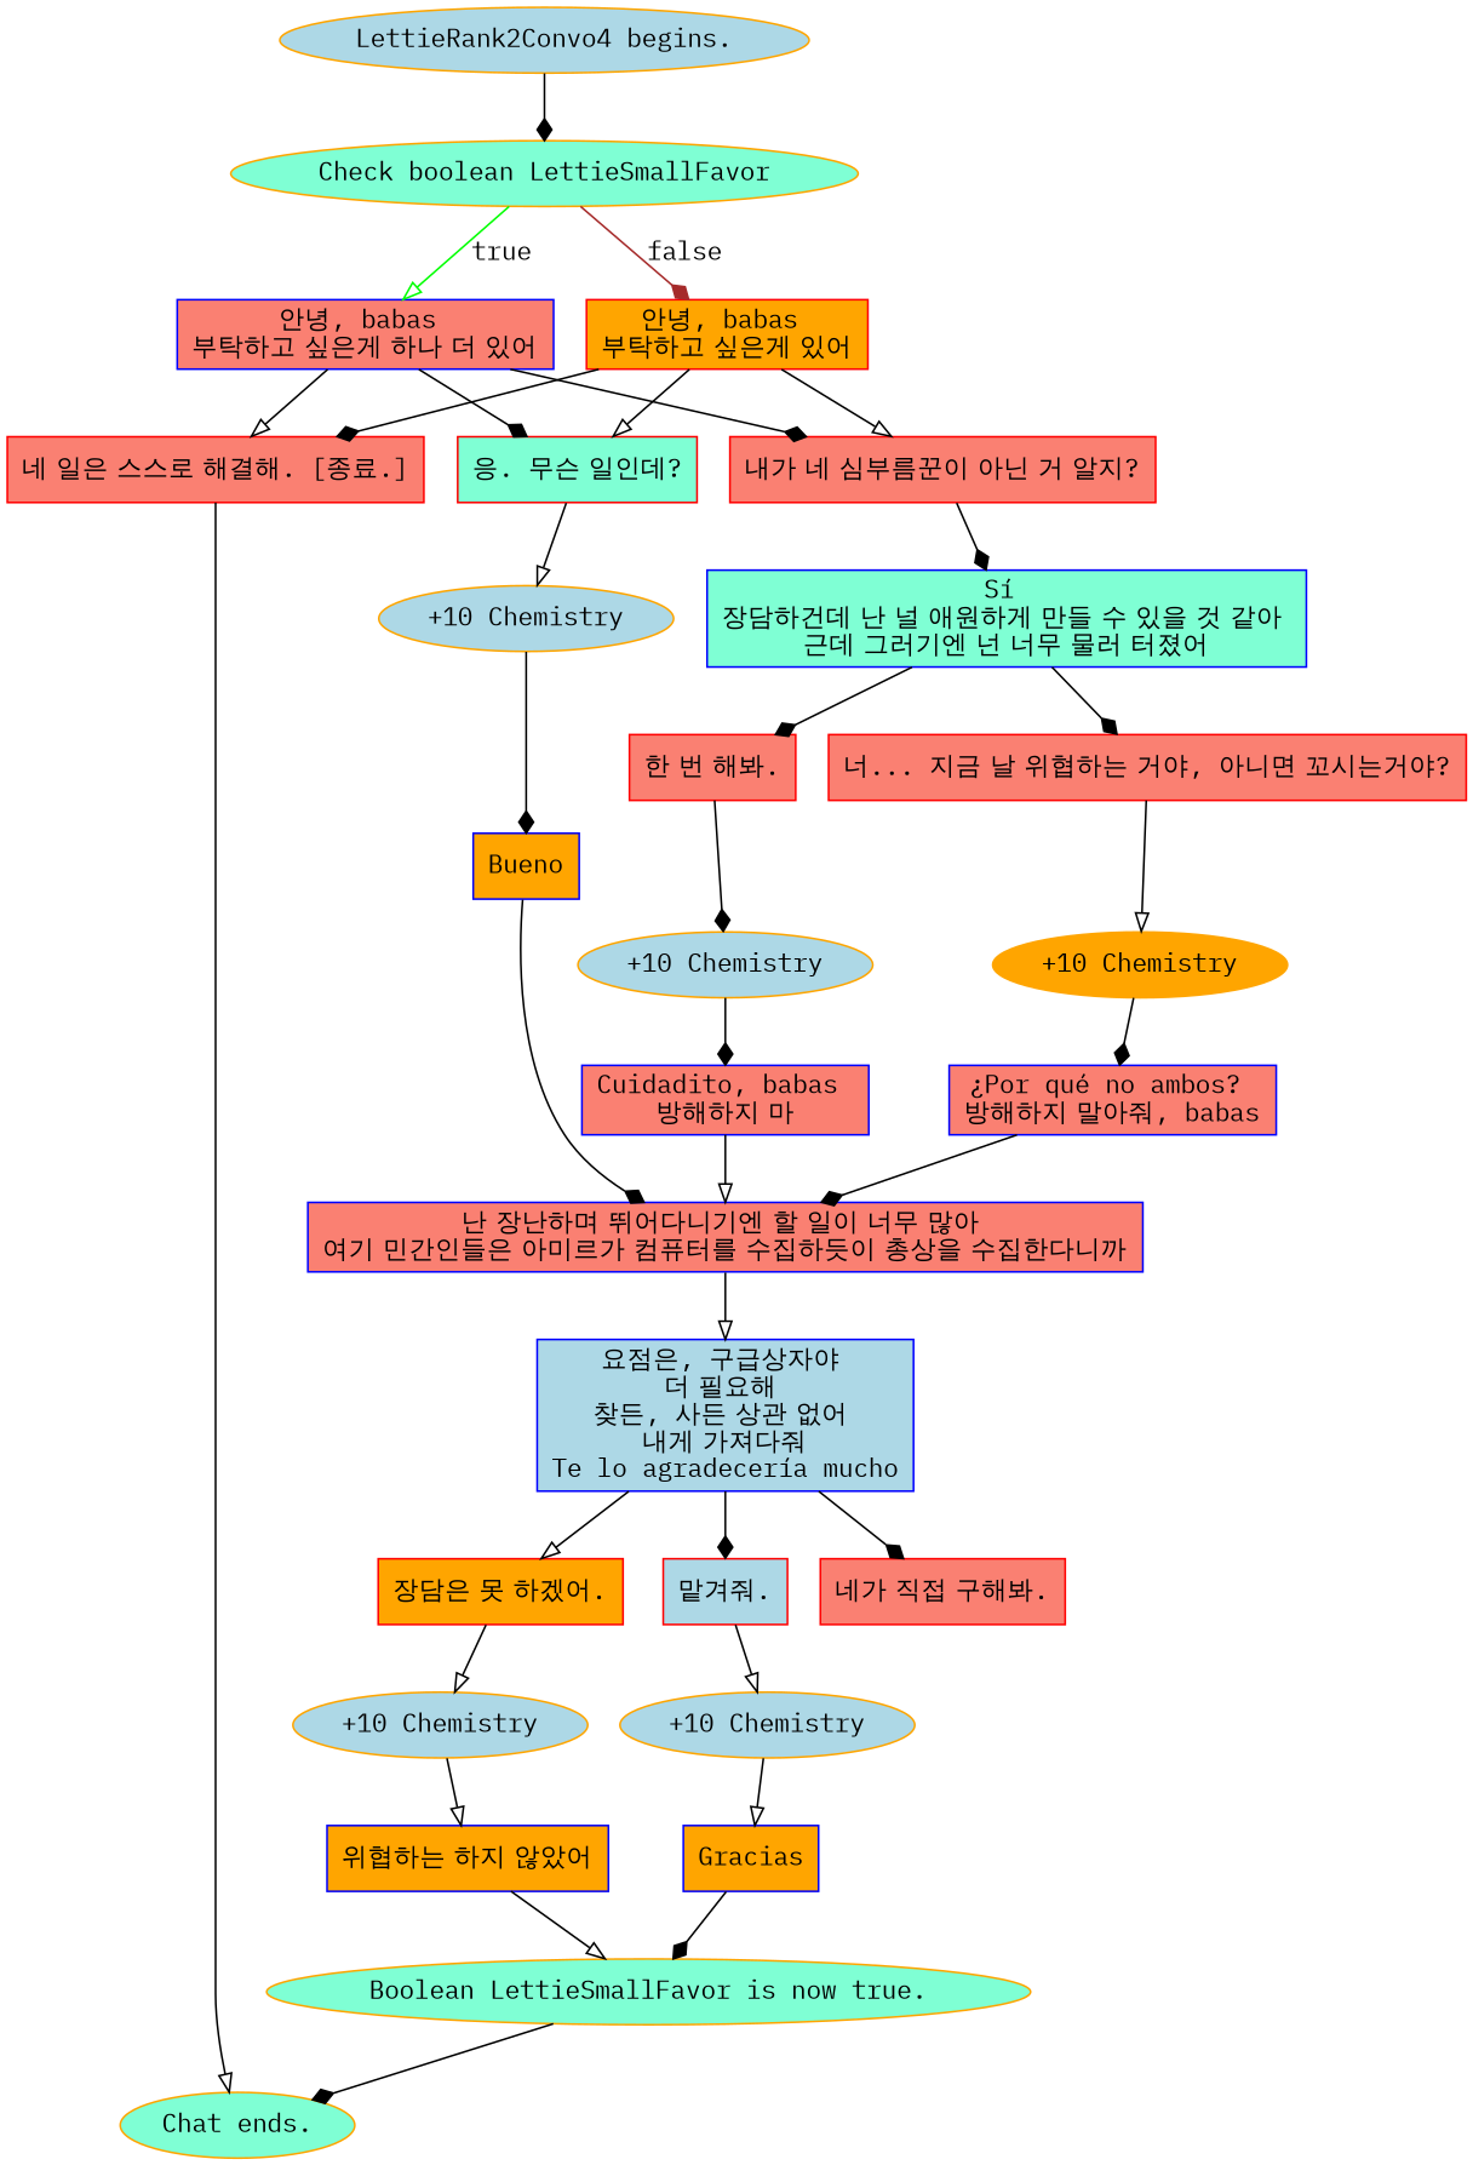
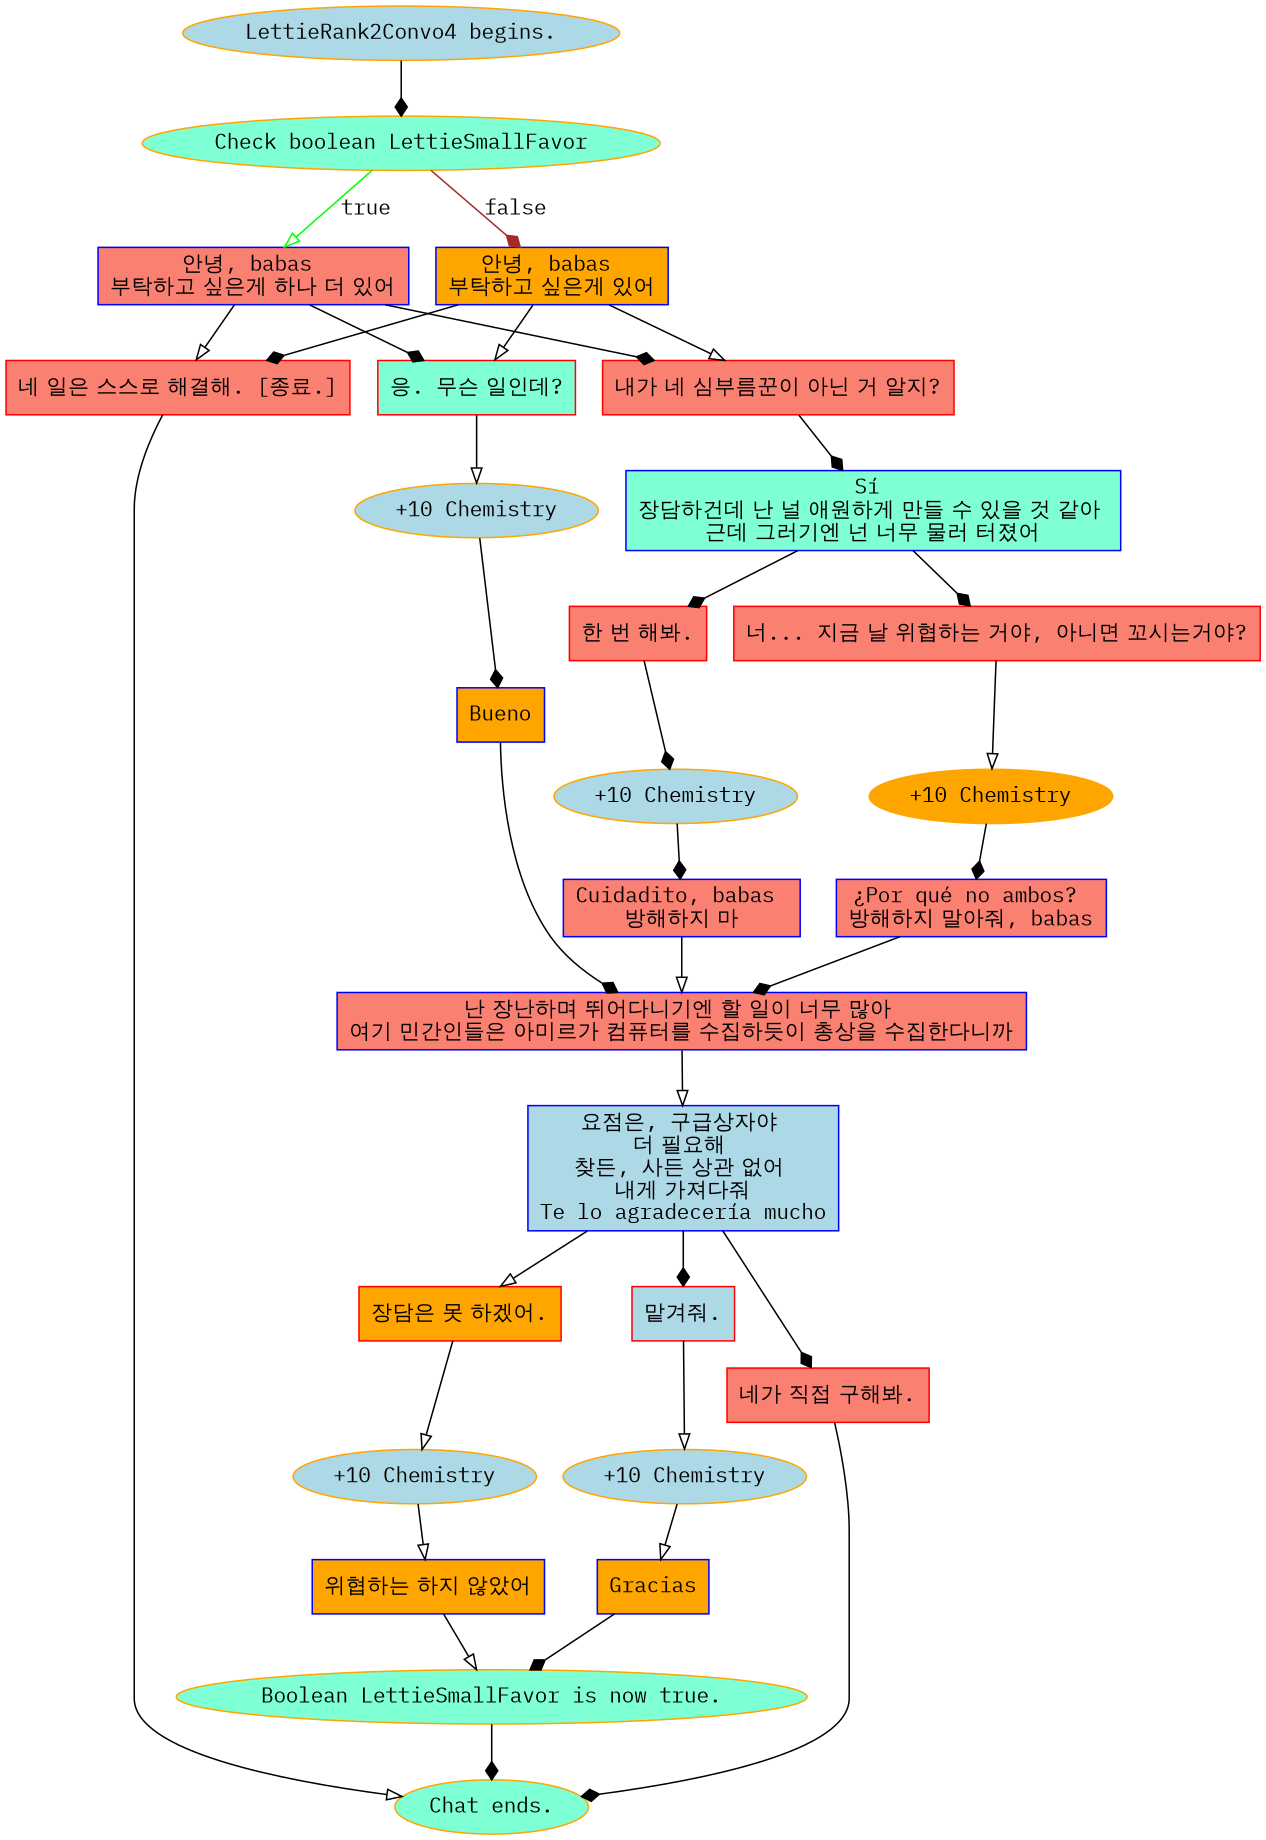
  digraph {
    fontname="IBM Plex Mono"
    node [color=blue fillcolor=salmon fontname="IBM Plex Mono" style=filled shape=box]
    edge [arrowhead=diamond fontname="IBM Plex Mono"]
    "LettieRank2Convo4 begins." [color=orange fillcolor=lightblue shape=""]
    n2 [color=orange fillcolor=aquamarine label="Check boolean LettieSmallFavor" shape=""]
    n3 [label="안녕, babas \n부탁하고 싶은게 하나 더 있어"]
-   n4 [color=red fillcolor=orange label="안녕, babas \n부탁하고 싶은게 있어"]
+   n4 [fillcolor=orange label="안녕, babas \n부탁하고 싶은게 있어"]
    n5 [color=red fillcolor=aquamarine label="응. 무슨 일인데?"]
    n6 [color=red label="내가 네 심부름꾼이 아닌 거 알지?"]
    n7 [color=red label="네 일은 스스로 해결해. [종료.]"]
    n8 [color=orange fillcolor=lightblue label="+10 Chemistry" shape=""]
    n9 [fillcolor=aquamarine label="Sí \n장담하건데 난 널 애원하게 만들 수 있을 것 같아 \n근데 그러기엔 넌 너무 물러 터졌어"]
    "Chat ends." [color=orange fillcolor=aquamarine shape=""]
    n11 [fillcolor=orange label=Bueno]
    n12 [color=red label="너... 지금 날 위협하는 거야, 아니면 꼬시는거야?"]
    n13 [color=red label="한 번 해봐."]
    n14 [label="난 장난하며 뛰어다니기엔 할 일이 너무 많아 \n여기 민간인들은 아미르가 컴퓨터를 수집하듯이 총상을 수집한다니까"]
    n15 [color=orange fillcolor=orange label="+10 Chemistry" shape=""]
    n16 [color=orange fillcolor=lightblue label="+10 Chemistry" shape=""]
    n17 [fillcolor=lightblue label="요점은, 구급상자야 \n더 필요해 \n찾든, 사든 상관 없어 \n내게 가져다줘\nTe lo agradecería mucho"]
    n18 [label="¿Por qué no ambos? \n방해하지 말아줘, babas"]
    n19 [label="Cuidadito, babas \n방해하지 마"]
    n20 [color=red fillcolor=lightblue label="맡겨줘."]
    n21 [color=red fillcolor=orange label="장담은 못 하겠어."]
    n22 [color=red label="네가 직접 구해봐."]
    n23 [color=orange fillcolor=lightblue label="+10 Chemistry" shape=""]
    n24 [color=orange fillcolor=lightblue label="+10 Chemistry" shape=""]
    n25 [fillcolor=orange label=Gracias]
    n26 [fillcolor=orange label="위협하는 하지 않았어"]
    n27 [color=orange fillcolor=aquamarine label="Boolean LettieSmallFavor is now true." shape=""]
    "LettieRank2Convo4 begins." -> n2
    n2 -> n3 [arrowhead=onormal color=green label=true]
    n2 -> n4 [color=brown label=false]
    n3 -> n5
    n3 -> n6
    n3 -> n7 [arrowhead=onormal]
    n4 -> n5 [arrowhead=onormal]
    n4 -> n6 [arrowhead=onormal]
    n4 -> n7
    n5 -> n8 [arrowhead=onormal]
    n6 -> n9
    n7 -> "Chat ends." [arrowhead=onormal]
    n8 -> n11
    n9 -> n12
    n9 -> n13
    n11 -> n14
    n12 -> n15 [arrowhead=onormal]
    n13 -> n16
    n14 -> n17 [arrowhead=onormal]
    n15 -> n18
    n16 -> n19
    n17 -> n20
    n17 -> n21 [arrowhead=onormal]
    n17 -> n22
    n18 -> n14
    n19 -> n14 [arrowhead=onormal]
    n20 -> n23 [arrowhead=onormal]
    n21 -> n24 [arrowhead=onormal]
+   n22 -> "Chat ends."
    n23 -> n25 [arrowhead=onormal]
    n24 -> n26 [arrowhead=onormal]
    n25 -> n27
    n26 -> n27 [arrowhead=onormal]
    n27 -> "Chat ends."
  }
